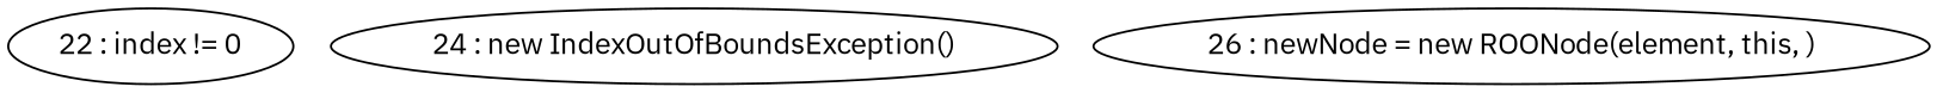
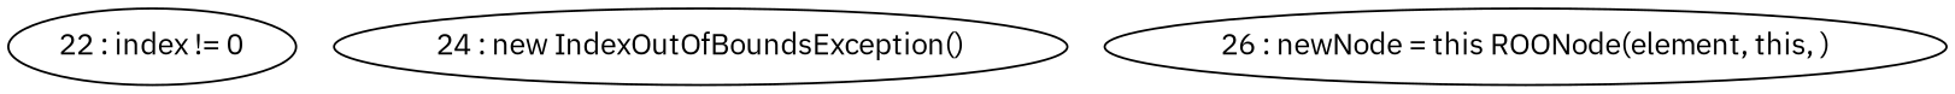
  digraph {
    fontname="IBM Plex Sans"
    node [fontname="IBM Plex Sans"]
    "22 : index != 0"
    "24 : new IndexOutOfBoundsException()"
-   "26 : newNode = new ROONode(element, this, )"
+   "26 : newNode = new ROONode(element, this, )" [label="26 : newNode = this ROONode(element, this, )"]
  }
